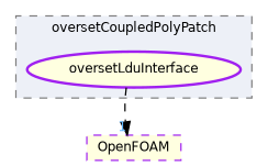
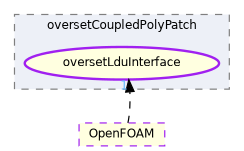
  digraph {
    compound=true
    node [color=purple fillcolor=lightyellow fontname=Helvetica fontsize=10]
    n1 [height=0.2 label=oversetLduInterface shape=ellipse style="filled,bold" width=0.4]
    n2 [height=0.2 label=OpenFOAM shape=box style="filled,dashed" width=0.4]
    subgraph cluster_1 {
      bgcolor="#edf0f7"
      fontname=Helvetica
      fontsize=10
      label=oversetCoupledPolyPatch
      pencolor=grey50
      style="filled,dashed"
      n1
    }
-   n1 -> n2 [color=black fontcolor=steelblue1 fontname=Helvetica fontsize=10 headlabel=1 labeldistance=1.5 labelfontname=Helvetica labelfontsize=10 style=dashed]
+   n2 -> n1 [color=black fontcolor=steelblue1 fontname=Helvetica fontsize=10 headlabel=1 labeldistance=1.5 labelfontname=Helvetica labelfontsize=10 style=dashed]
  }
